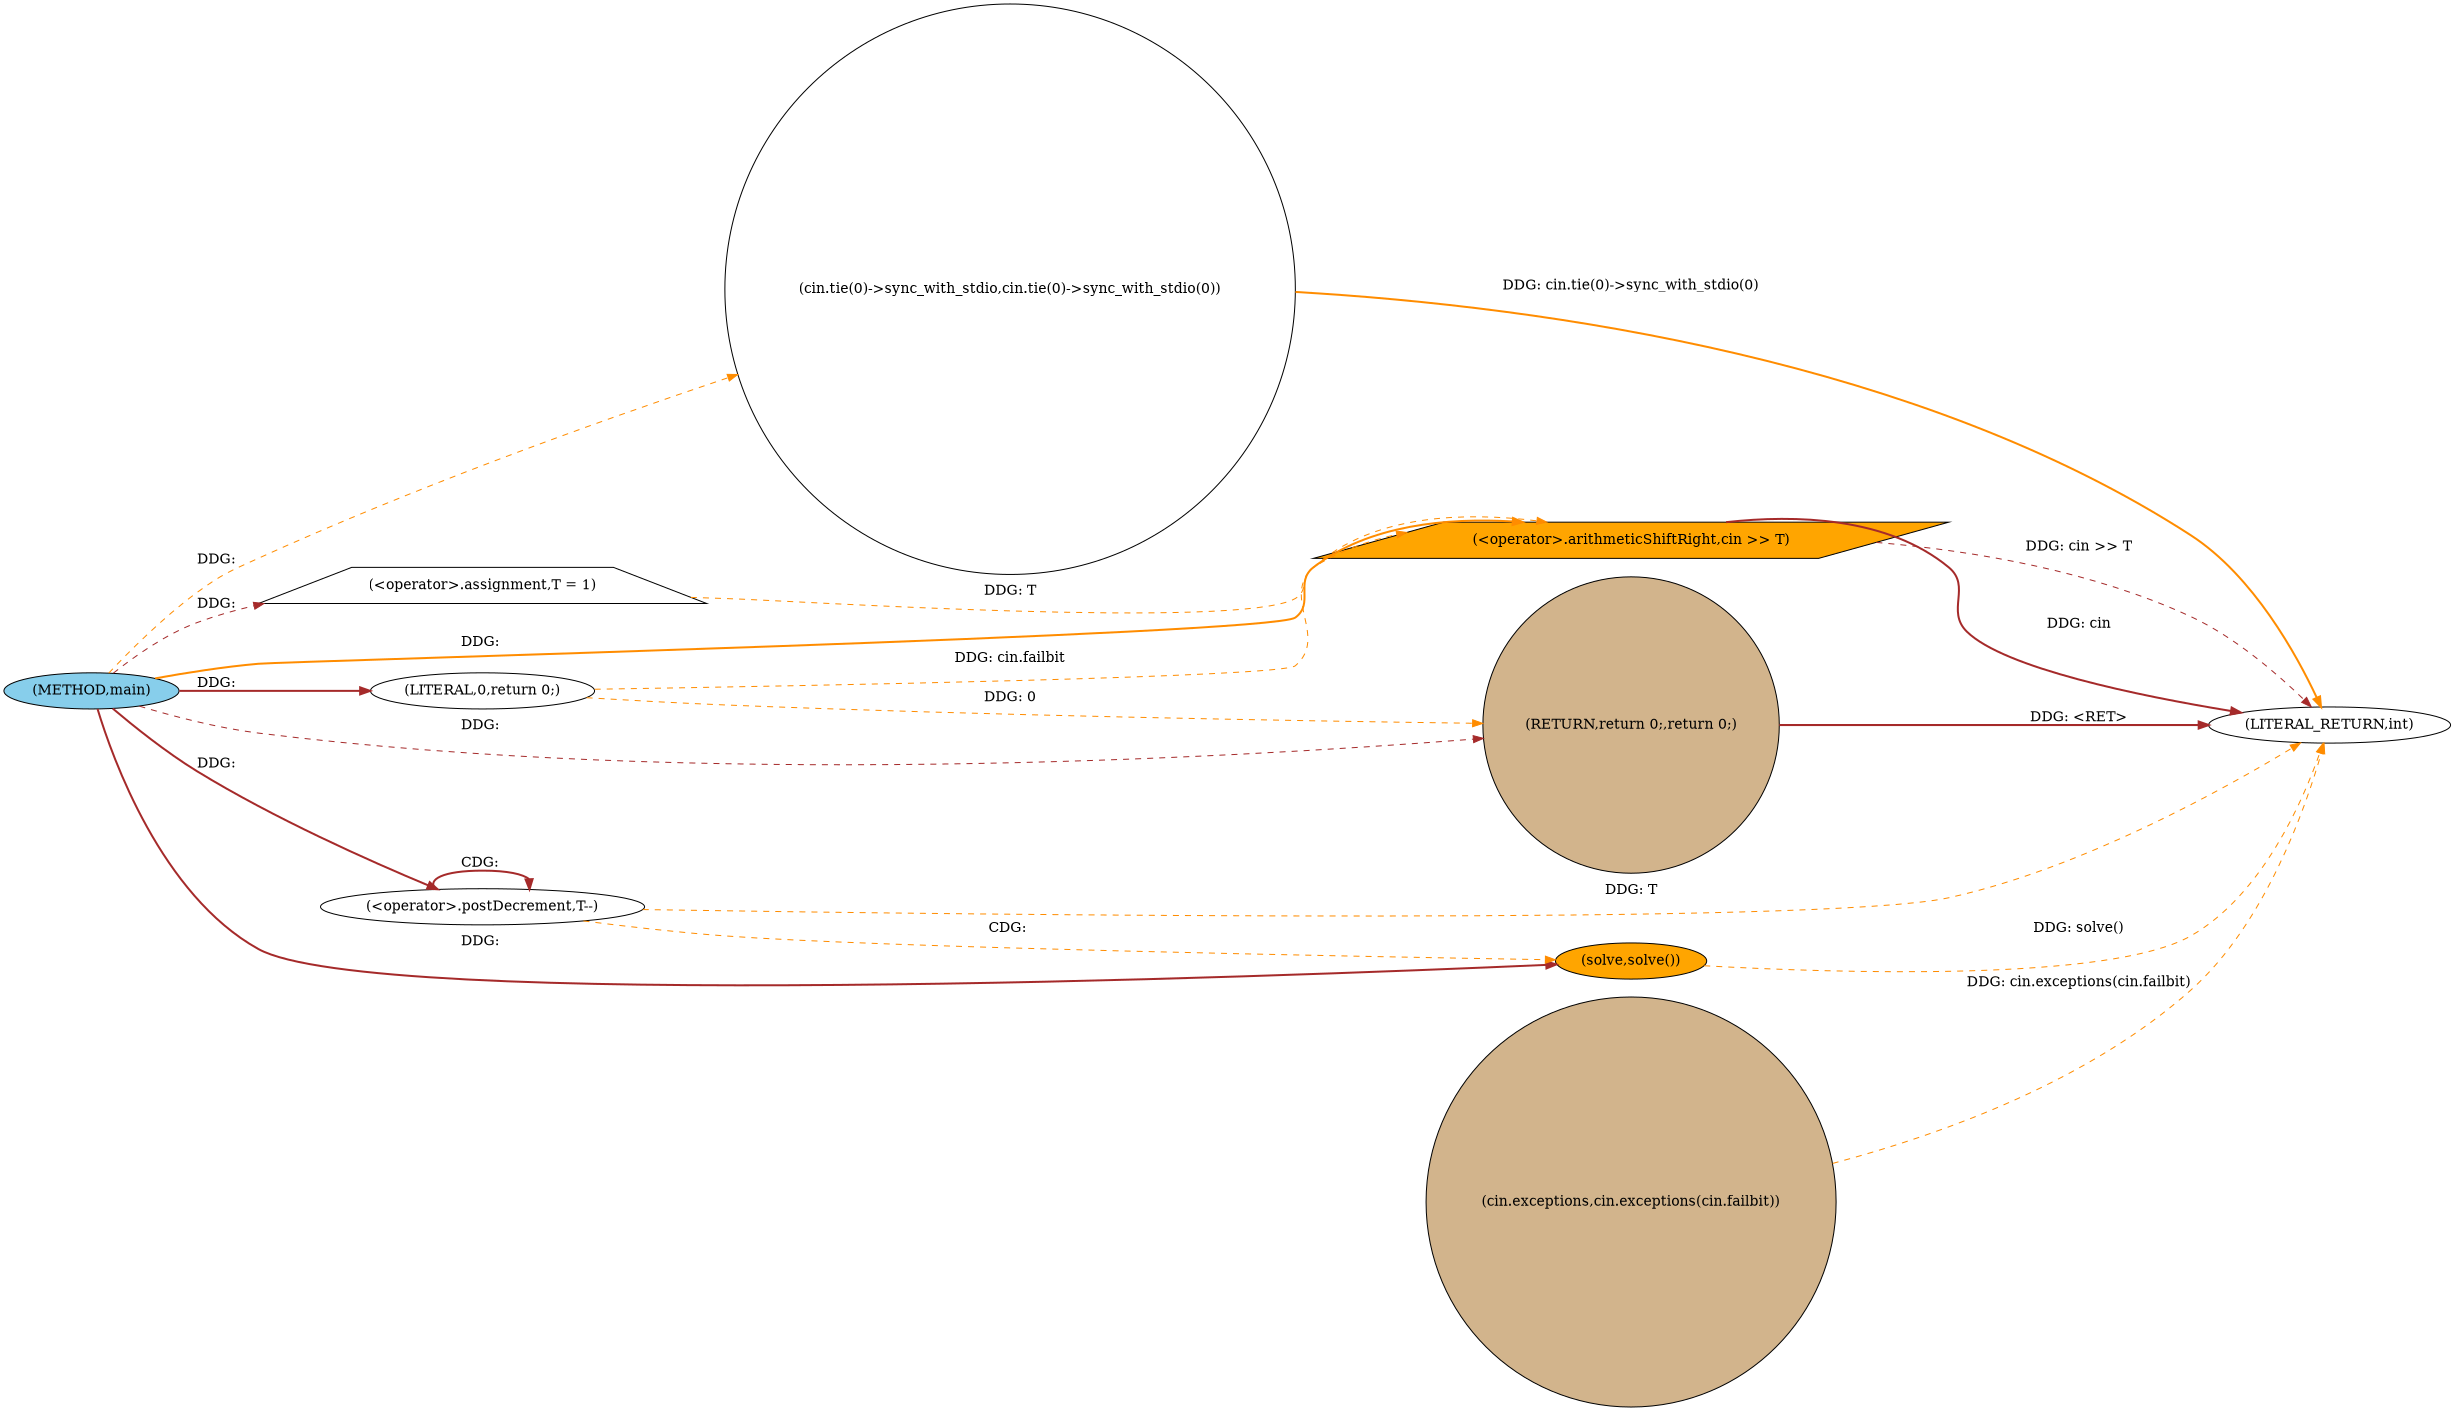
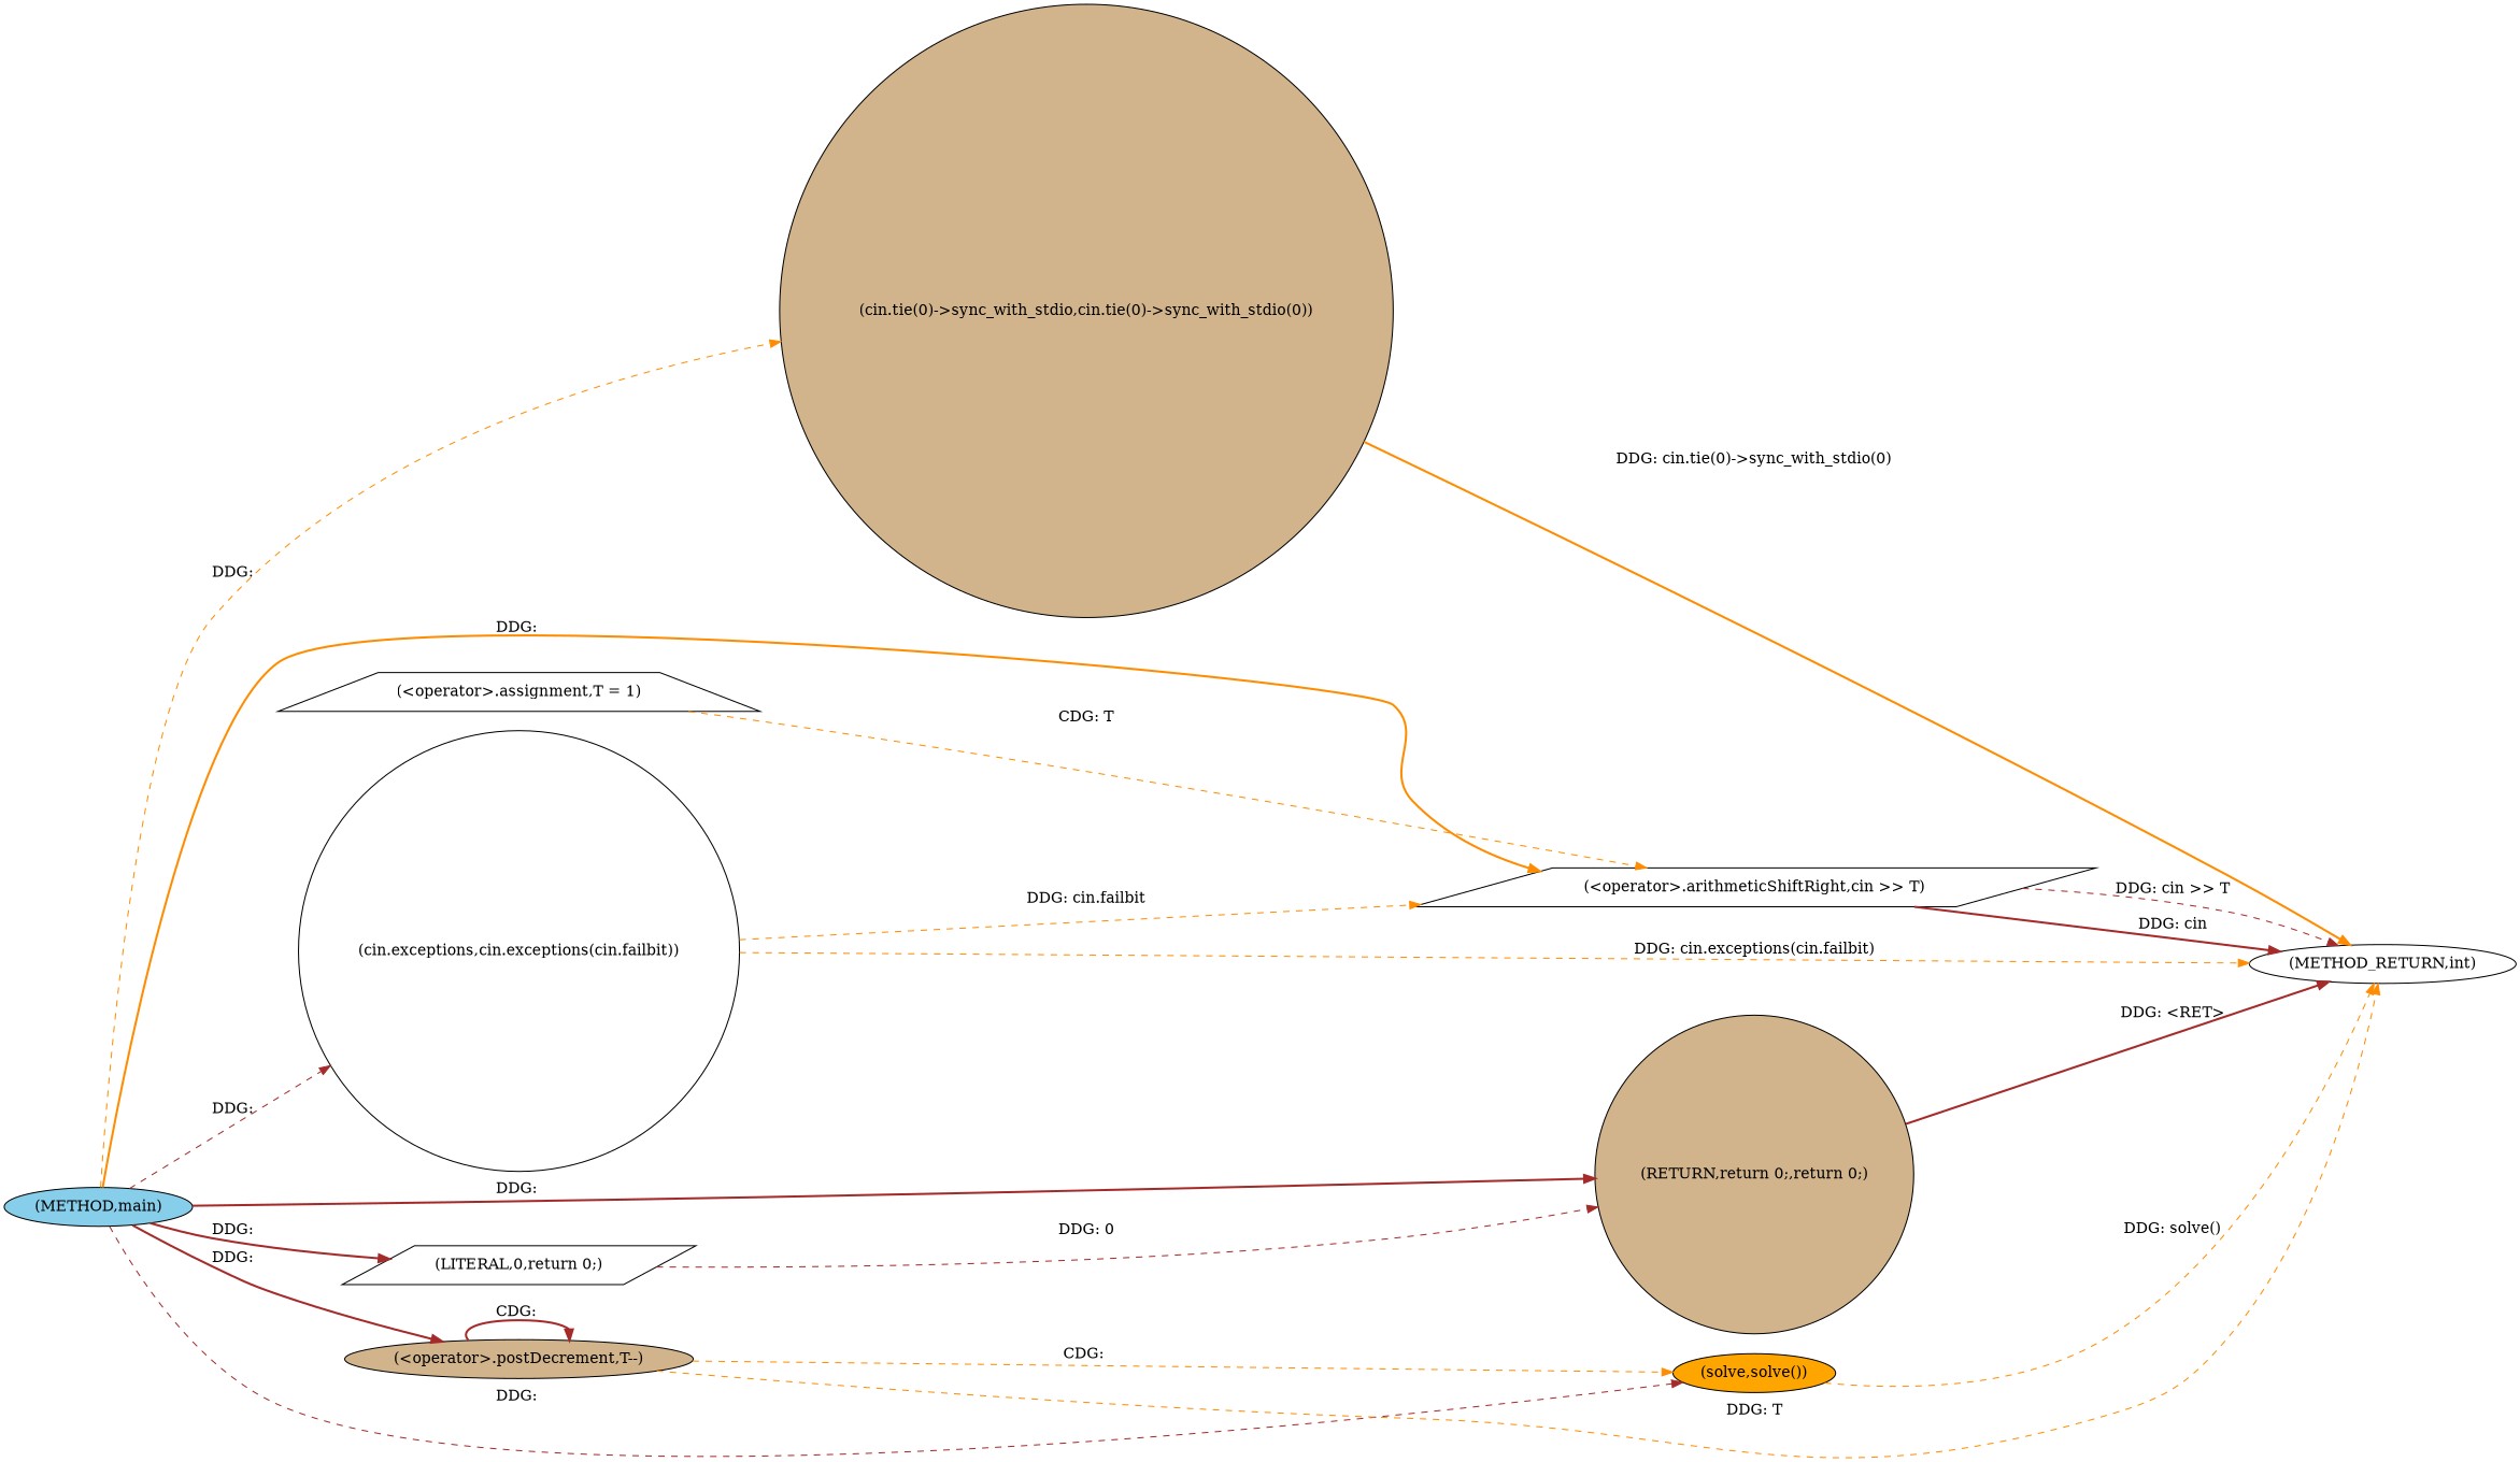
  digraph {
    rankdir=LR
    node [fillcolor=white shape=ellipse style=filled]
    edge [color=brown style=dashed]
    n1 [fillcolor=skyblue label="(METHOD,main)"]
-   n2 [label="(cin.tie(0)->sync_with_stdio,cin.tie(0)->sync_with_stdio(0))" shape=circle]
+   n2 [fillcolor=tan label="(cin.tie(0)->sync_with_stdio,cin.tie(0)->sync_with_stdio(0))" shape=circle]
    n3 [label="(<operator>.assignment,T = 1)" shape=trapezium]
-   n4 [fillcolor=orange label="(<operator>.arithmeticShiftRight,cin >> T)" shape=parallelogram]
+   n4 [label="(<operator>.arithmeticShiftRight,cin >> T)" shape=parallelogram]
    n5 [fillcolor=tan label="(RETURN,return 0;,return 0;)" shape=circle]
-   n6 [label="(<operator>.postDecrement,T--)"]
-   n7 [label="(LITERAL,0,return 0;)"]
+   n6 [fillcolor=tan label="(<operator>.postDecrement,T--)"]
+   n7 [label="(LITERAL,0,return 0;)" shape=parallelogram]
    n8 [fillcolor=orange label="(solve,solve())"]
-   n9 [label="(LITERAL_RETURN,int)"]
-   n10 [fillcolor=tan label="(cin.exceptions,cin.exceptions(cin.failbit))" shape=circle]
+   n9 [label="(METHOD_RETURN,int)"]
+   n10 [label="(cin.exceptions,cin.exceptions(cin.failbit))" shape=circle]
    n1 -> n2 [color=darkorange label="DDG: "]
-   n1 -> n3 [label="DDG: "]
+   n1 -> n10 [label="DDG: "]
    n1 -> n4 [color=darkorange label="DDG: " style=bold]
-   n1 -> n5 [label="DDG: "]
+   n1 -> n5 [label="DDG: " style=bold]
    n1 -> n6 [label="DDG: " style=bold]
    n1 -> n7 [label="DDG: " style=bold]
-   n1 -> n8 [label="DDG: " style=bold]
+   n1 -> n8 [label="DDG: "]
    n2 -> n9 [color=darkorange label="DDG: cin.tie(0)->sync_with_stdio(0)" style=bold]
-   n3 -> n4 [color=darkorange label="DDG: T"]
+   n3 -> n4 [color=darkorange label="CDG: T"]
    n4 -> n9 [label="DDG: cin" style=bold]
    n4 -> n9 [label="DDG: cin >> T"]
    n5 -> n9 [label="DDG: <RET>" style=bold]
    n6 -> n6 [label="CDG: " style=bold]
    n6 -> n8 [color=darkorange label="CDG: "]
    n6 -> n9 [color=darkorange label="DDG: T"]
-   n7 -> n5 [color=darkorange label="DDG: 0"]
+   n7 -> n5 [label="DDG: 0"]
    n8 -> n9 [color=darkorange label="DDG: solve()"]
-   n7 -> n4 [color=darkorange label="DDG: cin.failbit"]
+   n10 -> n4 [color=darkorange label="DDG: cin.failbit"]
    n10 -> n9 [color=darkorange label="DDG: cin.exceptions(cin.failbit)"]
  }
